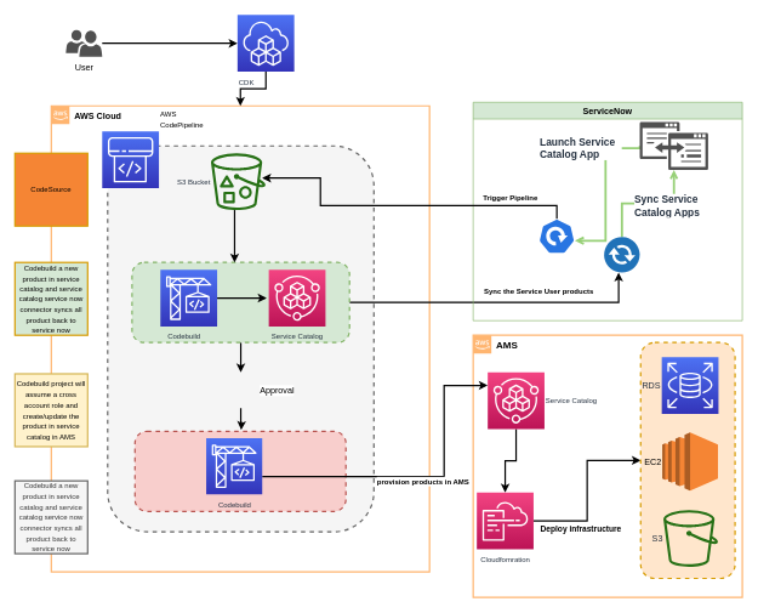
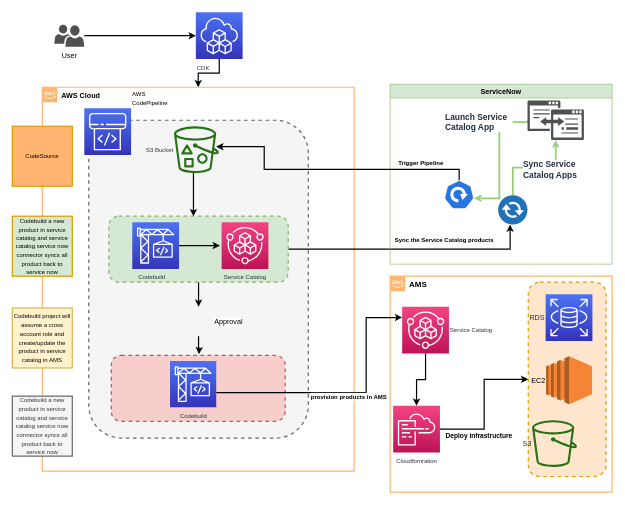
  <mxCell id="0" />
  <mxCell id="1" parent="0" />
  <mxCell id="2" value="&lt;font color=&quot;#000000&quot; face=&quot;calibri, sans-serif&quot;&gt;&lt;span style=&quot;font-size: 13.333px&quot;&gt;&lt;b&gt;AMS&lt;/b&gt;&lt;/span&gt;&lt;/font&gt;" style="points=[[0,0],[0.25,0],[0.5,0],[0.75,0],[1,0],[1,0.25],[1,0.5],[1,0.75],[1,1],[0.75,1],[0.5,1],[0.25,1],[0,1],[0,0.75],[0,0.5],[0,0.25]];outlineConnect=0;gradientColor=none;html=1;whiteSpace=wrap;fontSize=12;fontStyle=0;shape=mxgraph.aws4.group;grIcon=mxgraph.aws4.group_aws_cloud_alt;fillColor=none;verticalAlign=top;align=left;spacingLeft=30;fontColor=#232F3E;dashed=0;strokeColor=#FFB570;strokeWidth=2;" parent="1" vertex="1"><mxGeometry x="650" y="460" width="370" height="360" as="geometry" /></mxCell>
  <mxCell id="3" value="AWS Cloud" style="points=[[0,0],[0.25,0],[0.5,0],[0.75,0],[1,0],[1,0.25],[1,0.5],[1,0.75],[1,1],[0.75,1],[0.5,1],[0.25,1],[0,1],[0,0.75],[0,0.5],[0,0.25]];outlineConnect=0;fontSize=12;fontStyle=1;shape=mxgraph.aws4.group;grIcon=mxgraph.aws4.group_aws_cloud_alt;verticalAlign=top;align=left;spacingLeft=30;dashed=0;fillColor=none;strokeColor=#FFB570;strokeWidth=2;whiteSpace=wrap;" parent="1" vertex="1"><mxGeometry x="70" y="145" width="520" height="640" as="geometry" /></mxCell>
  <mxCell id="4" value="" style="rounded=1;whiteSpace=wrap;html=1;strokeWidth=2;dashed=1;fillColor=#f5f5f5;fontColor=#333333;strokeColor=#666666;" parent="1" vertex="1"><mxGeometry x="147.5" y="200" width="366" height="530" as="geometry" /></mxCell>
  <mxCell id="5" value="" style="edgeStyle=orthogonalEdgeStyle;rounded=0;orthogonalLoop=1;jettySize=auto;html=1;strokeWidth=2;fontColor=#E6E6E6;" parent="1" source="7" target="25" edge="1"><mxGeometry relative="1" as="geometry"><mxPoint x="830" y="380" as="targetPoint" /><Array as="points"><mxPoint x="850" y="415" /></Array></mxGeometry></mxCell>
  <mxCell id="6" value="" style="edgeStyle=orthogonalEdgeStyle;rounded=0;orthogonalLoop=1;jettySize=auto;html=1;strokeWidth=2;fontSize=12;fontColor=#000000;" parent="1" source="7" target="47" edge="1"><mxGeometry relative="1" as="geometry" /></mxCell>
  <mxCell id="7" value="" style="rounded=1;whiteSpace=wrap;html=1;dashed=1;strokeColor=#82b366;strokeWidth=2;shadow=0;fillColor=#d5e8d4;" parent="1" vertex="1"><mxGeometry x="181" y="360" width="299" height="110" as="geometry" /></mxCell>
  <mxCell id="8" value="&lt;font style=&quot;font-size: 10px&quot;&gt;AWS CodePipeline&lt;/font&gt;" style="outlineConnect=0;gradientColor=#4D72F3;gradientDirection=north;fillColor=#3334B9;strokeColor=#ffffff;dashed=0;verticalLabelPosition=top;verticalAlign=bottom;align=left;fontSize=12;fontStyle=0;aspect=fixed;shape=mxgraph.aws4.resourceIcon;resIcon=mxgraph.aws4.codepipeline;whiteSpace=wrap;labelBorderColor=none;html=1;labelPosition=right;" parent="1" vertex="1"><mxGeometry x="140" y="180" width="78" height="78" as="geometry" /></mxCell>
  <mxCell id="9" value="" style="edgeStyle=orthogonalEdgeStyle;rounded=0;orthogonalLoop=1;jettySize=auto;html=1;strokeWidth=2;" parent="1" source="10" target="14" edge="1"><mxGeometry relative="1" as="geometry" /></mxCell>
  <mxCell id="10" value="User" style="pointerEvents=1;shadow=0;dashed=0;html=1;strokeColor=none;labelPosition=center;verticalLabelPosition=bottom;verticalAlign=top;align=center;fillColor=#505050;shape=mxgraph.mscae.intune.user_group" parent="1" vertex="1"><mxGeometry x="90" y="40.5" width="50" height="37" as="geometry" /></mxCell>
  <mxCell id="11" value="" style="edgeStyle=orthogonalEdgeStyle;rounded=0;orthogonalLoop=1;jettySize=auto;html=1;strokeWidth=2;" parent="1" source="12" edge="1"><mxGeometry relative="1" as="geometry"><mxPoint x="366" y="409" as="targetPoint" /></mxGeometry></mxCell>
  <mxCell id="12" value="&lt;span style=&quot;line-height: 120%&quot;&gt;&lt;font style=&quot;font-size: 10px&quot;&gt;&amp;nbsp; &amp;nbsp;Codebuild&lt;/font&gt;&lt;/span&gt;" style="outlineConnect=0;fontColor=#232F3E;gradientColor=#4D72F3;gradientDirection=north;fillColor=#3334B9;strokeColor=#ffffff;dashed=0;verticalLabelPosition=bottom;verticalAlign=top;align=left;html=1;fontSize=12;fontStyle=0;aspect=fixed;shape=mxgraph.aws4.resourceIcon;resIcon=mxgraph.aws4.codebuild;" parent="1" vertex="1"><mxGeometry x="220" y="370" width="78" height="78" as="geometry" /></mxCell>
  <mxCell id="13" value="" style="edgeStyle=orthogonalEdgeStyle;rounded=0;orthogonalLoop=1;jettySize=auto;html=1;strokeWidth=2;" parent="1" source="14" target="3" edge="1"><mxGeometry relative="1" as="geometry" /></mxCell>
  <mxCell id="14" value="&lt;font style=&quot;font-size: 10px&quot;&gt;CDK&lt;/font&gt;" style="outlineConnect=0;fontColor=#232F3E;gradientColor=#4D72F3;gradientDirection=north;fillColor=#3334B9;strokeColor=#ffffff;dashed=0;verticalLabelPosition=bottom;verticalAlign=top;align=left;html=1;fontSize=12;fontStyle=0;aspect=fixed;shape=mxgraph.aws4.resourceIcon;resIcon=mxgraph.aws4.cloud_development_kit;" parent="1" vertex="1"><mxGeometry x="326" y="20" width="78" height="78" as="geometry" /></mxCell>
  <mxCell id="15" value="" style="rounded=1;whiteSpace=wrap;html=1;dashed=1;strokeColor=#b85450;strokeWidth=2;shadow=0;fillColor=#f8cecc;" parent="1" vertex="1"><mxGeometry x="185" y="592" width="290" height="110" as="geometry" /></mxCell>
  <mxCell id="16" value="" style="edgeStyle=orthogonalEdgeStyle;rounded=0;orthogonalLoop=1;jettySize=auto;html=1;strokeWidth=2;fontColor=#000000;" parent="1" source="18" edge="1"><mxGeometry relative="1" as="geometry"><mxPoint x="329.996" y="653.79" as="sourcePoint" /><mxPoint x="669.95" y="529" as="targetPoint" /><Array as="points"><mxPoint x="610" y="654" /><mxPoint x="610" y="529" /></Array></mxGeometry></mxCell>
  <mxCell id="17" value="&lt;div&gt;&lt;b&gt;&lt;font style=&quot;font-size: 10px&quot;&gt;provision products in AMS&lt;/font&gt;&lt;/b&gt;&lt;/div&gt;" style="edgeLabel;html=1;align=center;verticalAlign=middle;resizable=0;points=[];labelBorderColor=none;labelBackgroundColor=#ffffff;" parent="16" vertex="1" connectable="0"><mxGeometry x="-0.176" y="3" relative="1" as="geometry"><mxPoint x="41" y="9" as="offset" /></mxGeometry></mxCell>
  <mxCell id="18" value="&lt;font style=&quot;font-size: 10px&quot;&gt;Codebuild&lt;/font&gt;" style="outlineConnect=0;fontColor=#232F3E;gradientColor=#4D72F3;gradientDirection=north;fillColor=#3334B9;strokeColor=#ffffff;dashed=0;verticalLabelPosition=bottom;verticalAlign=top;align=center;html=1;fontSize=12;fontStyle=0;aspect=fixed;shape=mxgraph.aws4.resourceIcon;resIcon=mxgraph.aws4.codebuild;labelPosition=center;" parent="1" vertex="1"><mxGeometry x="283" y="601.5" width="77" height="77" as="geometry" /></mxCell>
  <mxCell id="19" value="" style="edgeStyle=orthogonalEdgeStyle;rounded=0;orthogonalLoop=1;jettySize=auto;html=1;strokeWidth=2;fontColor=#000000;" parent="1" target="7" edge="1"><mxGeometry relative="1" as="geometry"><mxPoint x="322" y="288" as="sourcePoint" /><Array as="points"><mxPoint x="322" y="350" /><mxPoint x="322" y="350" /></Array></mxGeometry></mxCell>
  <mxCell id="20" value="&lt;font style=&quot;font-size: 10px&quot;&gt;S3 Bucket&lt;/font&gt;" style="outlineConnect=0;fontColor=#232F3E;gradientColor=none;fillColor=#277116;strokeColor=none;dashed=0;verticalLabelPosition=middle;verticalAlign=middle;align=right;html=1;fontSize=12;fontStyle=0;aspect=fixed;pointerEvents=1;shape=mxgraph.aws4.bucket_with_objects;shadow=0;labelPosition=left;" parent="1" vertex="1"><mxGeometry x="289.5" y="210" width="75" height="78" as="geometry" /></mxCell>
  <mxCell id="21" value="ServiceNow" style="swimlane;fillColor=#d5e8d4;strokeColor=#82b366;" parent="1" vertex="1"><mxGeometry x="650" y="140" width="370" height="300" as="geometry" /></mxCell>
  <mxCell id="22" value="" style="edgeStyle=orthogonalEdgeStyle;rounded=0;orthogonalLoop=1;jettySize=auto;html=1;startArrow=none;startFill=0;endArrow=open;endFill=0;strokeColor=#97D077;strokeWidth=3;fontSize=16;entryX=0.995;entryY=0.63;entryDx=0;entryDy=0;entryPerimeter=0;exitX=0;exitY=0.5;exitDx=0;exitDy=0;exitPerimeter=0;" parent="21" source="23" target="26" edge="1"><mxGeometry relative="1" as="geometry"><mxPoint x="200.5" y="63" as="targetPoint" /><Array as="points"><mxPoint x="229" y="63" /><mxPoint x="182" y="63" /><mxPoint x="182" y="190" /></Array></mxGeometry></mxCell>
  <mxCell id="23" value="" style="pointerEvents=1;shadow=0;dashed=0;html=1;strokeColor=none;labelPosition=center;verticalLabelPosition=bottom;verticalAlign=top;align=center;fillColor=#505050;shape=mxgraph.mscae.oms.app_with_changes;labelBackgroundColor=#ffffff;fontSize=16;fontColor=#000000;" parent="21" vertex="1"><mxGeometry x="229" y="27" width="94" height="66" as="geometry" /></mxCell>
  <mxCell id="24" value="" style="edgeStyle=orthogonalEdgeStyle;rounded=0;orthogonalLoop=1;jettySize=auto;html=1;startArrow=none;startFill=0;endArrow=open;endFill=0;strokeColor=#97D077;strokeWidth=3;fontSize=16;fontColor=#000000;entryX=0.5;entryY=1;entryDx=0;entryDy=0;entryPerimeter=0;" parent="21" source="25" target="23" edge="1"><mxGeometry relative="1" as="geometry"><mxPoint x="333" y="108" as="targetPoint" /><Array as="points" /></mxGeometry></mxCell>
  <mxCell id="25" value="" style="pointerEvents=1;shadow=0;dashed=0;html=1;strokeColor=none;fillColor=#505050;labelPosition=center;verticalLabelPosition=bottom;verticalAlign=top;outlineConnect=0;align=center;shape=mxgraph.office.communications.exchange_active_sync;fillColor=#2072B8;labelBackgroundColor=#ffffff;fontSize=16;fontColor=#000000;" parent="21" vertex="1"><mxGeometry x="180" y="185" width="49" height="49" as="geometry" /></mxCell>
  <mxCell id="26" value="" style="html=1;dashed=0;whitespace=wrap;fillColor=#2875E2;strokeColor=#ffffff;points=[[0.005,0.63,0],[0.1,0.2,0],[0.9,0.2,0],[0.5,0,0],[0.995,0.63,0],[0.72,0.99,0],[0.5,1,0],[0.28,0.99,0]];shape=mxgraph.kubernetes.icon;prIcon=deploy;labelBackgroundColor=#ffffff;fontSize=16;fontColor=#000000;align=left;" parent="21" vertex="1"><mxGeometry x="90.0" y="160" width="50" height="48" as="geometry" /></mxCell>
  <mxCell id="27" value="&lt;span style=&quot;color: rgb(35, 47, 62); font-size: 14px; font-weight: 700;&quot;&gt;Sync Service Catalog Apps&amp;nbsp;&lt;/span&gt;" style="text;html=1;strokeColor=none;fillColor=none;align=left;verticalAlign=middle;whiteSpace=wrap;overflow=hidden;labelBackgroundColor=#ffffff;fontSize=14;fontColor=#000000;" parent="21" vertex="1"><mxGeometry x="220" y="107" width="100" height="70" as="geometry" /></mxCell>
  <mxCell id="28" value="&lt;span style=&quot;color: rgb(35 , 47 , 62) ; font-size: 14px ; font-weight: 700&quot;&gt;Launch Service Catalog App&amp;nbsp;&lt;/span&gt;" style="text;html=1;strokeColor=none;fillColor=none;align=left;verticalAlign=middle;whiteSpace=wrap;overflow=hidden;labelBackgroundColor=#ffffff;fontSize=14;fontColor=#000000;" parent="21" vertex="1"><mxGeometry x="90" y="33" width="115" height="60" as="geometry" /></mxCell>
- <mxCell id="29" value="&lt;b&gt;&lt;font style=&quot;font-size: 10px&quot;&gt;Sync the Service User products&lt;/font&gt;&lt;/b&gt;" style="text;html=1;align=center;verticalAlign=middle;resizable=0;points=[];autosize=1;fontColor=#000000;" parent="21" vertex="1"><mxGeometry y="250" width="180" height="20" as="geometry" /></mxCell>
+ <mxCell id="29" value="&lt;b&gt;&lt;font style=&quot;font-size: 10px&quot;&gt;Sync the Service Catalog products&lt;/font&gt;&lt;/b&gt;" style="text;html=1;align=center;verticalAlign=middle;resizable=0;points=[];autosize=1;fontColor=#000000;" parent="21" vertex="1"><mxGeometry y="250" width="180" height="20" as="geometry" /></mxCell>
  <mxCell id="30" value="" style="edgeStyle=orthogonalEdgeStyle;rounded=0;orthogonalLoop=1;jettySize=auto;html=1;strokeWidth=2;fontColor=#E6E6E6;" parent="1" source="26" edge="1"><mxGeometry relative="1" as="geometry"><mxPoint x="360" y="244" as="targetPoint" /><Array as="points"><mxPoint x="440" y="282" /><mxPoint x="440" y="244" /></Array></mxGeometry></mxCell>
  <mxCell id="31" value="&lt;font style=&quot;font-size: 10px&quot;&gt;&lt;b&gt;Trigger Pipeline&lt;/b&gt;&lt;/font&gt;" style="edgeLabel;align=center;verticalAlign=middle;resizable=0;points=[];fontColor=#000000;rotation=0;labelBorderColor=none;html=1;" parent="30" vertex="1" connectable="0"><mxGeometry x="-0.263" y="-5" relative="1" as="geometry"><mxPoint x="87" y="-7" as="offset" /></mxGeometry></mxCell>
  <mxCell id="32" value="" style="edgeStyle=orthogonalEdgeStyle;rounded=0;orthogonalLoop=1;jettySize=auto;html=1;strokeWidth=2;fontColor=#000000;" parent="1" source="33" target="37" edge="1"><mxGeometry relative="1" as="geometry" /></mxCell>
  <mxCell id="33" value="&lt;font style=&quot;font-size: 10px&quot;&gt;Service Catalog&lt;/font&gt;" style="outlineConnect=0;fontColor=#232F3E;gradientColor=#F34482;gradientDirection=north;fillColor=#BC1356;strokeColor=#ffffff;dashed=0;verticalLabelPosition=middle;verticalAlign=middle;align=left;html=1;fontSize=12;fontStyle=0;aspect=fixed;shape=mxgraph.aws4.resourceIcon;resIcon=mxgraph.aws4.service_catalog;labelPosition=right;labelBorderColor=none;whiteSpace=wrap;" parent="1" vertex="1"><mxGeometry x="670" y="511" width="78" height="78" as="geometry" /></mxCell>
  <mxCell id="34" value="&lt;font style=&quot;font-size: 10px&quot;&gt;Service Catalog&lt;/font&gt;" style="outlineConnect=0;fontColor=#232F3E;gradientColor=#F34482;gradientDirection=north;fillColor=#BC1356;strokeColor=#ffffff;dashed=0;verticalLabelPosition=bottom;verticalAlign=top;align=center;html=1;fontSize=12;fontStyle=0;aspect=fixed;shape=mxgraph.aws4.resourceIcon;resIcon=mxgraph.aws4.service_catalog;" parent="1" vertex="1"><mxGeometry x="369" y="370" width="78" height="78" as="geometry" /></mxCell>
  <mxCell id="35" value="" style="edgeStyle=orthogonalEdgeStyle;rounded=0;orthogonalLoop=1;jettySize=auto;html=1;strokeWidth=2;fontColor=#000000;" parent="1" source="37" target="38" edge="1"><mxGeometry relative="1" as="geometry" /></mxCell>
  <mxCell id="36" value="&lt;b&gt;Deploy infrastructure&lt;/b&gt;" style="edgeLabel;html=1;align=center;verticalAlign=middle;resizable=0;points=[];fontColor=#000000;" parent="35" vertex="1" connectable="0"><mxGeometry x="-0.617" y="3" relative="1" as="geometry"><mxPoint x="20" y="14" as="offset" /></mxGeometry></mxCell>
  <mxCell id="37" value="&lt;font style=&quot;font-size: 10px&quot;&gt;Cloudfomration&lt;/font&gt;" style="outlineConnect=0;fontColor=#232F3E;gradientColor=#F34482;gradientDirection=north;fillColor=#BC1356;strokeColor=#ffffff;dashed=0;verticalLabelPosition=bottom;verticalAlign=top;align=center;html=1;fontSize=12;fontStyle=0;aspect=fixed;shape=mxgraph.aws4.resourceIcon;resIcon=mxgraph.aws4.cloudformation;shadow=0;" parent="1" vertex="1"><mxGeometry x="655" y="676" width="78" height="78" as="geometry" /></mxCell>
  <mxCell id="38" value="" style="rounded=1;whiteSpace=wrap;html=1;shadow=0;dashed=1;strokeWidth=2;fillColor=#ffe6cc;strokeColor=#d79b00;" parent="1" vertex="1"><mxGeometry x="880.25" y="470" width="129.75" height="324" as="geometry" /></mxCell>
  <mxCell id="39" value="RDS" style="outlineConnect=0;fontColor=#232F3E;gradientColor=#4D72F3;gradientDirection=north;fillColor=#3334B9;strokeColor=#ffffff;dashed=0;verticalLabelPosition=middle;verticalAlign=middle;align=right;html=1;fontSize=12;fontStyle=0;aspect=fixed;shape=mxgraph.aws4.resourceIcon;resIcon=mxgraph.aws4.rds;shadow=0;labelPosition=left;" parent="1" vertex="1"><mxGeometry x="909.25" y="490" width="78" height="78" as="geometry" /></mxCell>
  <mxCell id="40" value="EC2" style="outlineConnect=0;dashed=0;verticalLabelPosition=middle;verticalAlign=middle;align=right;html=1;shape=mxgraph.aws3.ec2;fillColor=#F58534;gradientColor=none;shadow=0;strokeColor=#FFB570;strokeWidth=2;fontColor=#000000;labelPosition=left;" parent="1" vertex="1"><mxGeometry x="910" y="593.5" width="76.5" height="80" as="geometry" /></mxCell>
- <mxCell id="41" value="S3" style="outlineConnect=0;fontColor=#232F3E;gradientColor=none;fillColor=#277116;strokeColor=none;dashed=0;verticalLabelPosition=middle;verticalAlign=middle;align=right;html=1;fontSize=12;fontStyle=0;aspect=fixed;pointerEvents=1;shape=mxgraph.aws4.bucket;shadow=0;labelPosition=left;" parent="1" vertex="1"><mxGeometry x="911.5" y="700" width="75" height="78" as="geometry" /></mxCell>
+ <mxCell id="41" value="S3" style="outlineConnect=0;fontColor=#232F3E;gradientColor=none;fillColor=#277116;strokeColor=none;dashed=0;verticalLabelPosition=middle;verticalAlign=middle;align=right;html=1;fontSize=12;fontStyle=0;aspect=fixed;pointerEvents=1;shape=mxgraph.aws4.bucket;shadow=0;labelPosition=left;" parent="1" vertex="1"><mxGeometry x="886.5" y="700" width="75" height="78" as="geometry" /></mxCell>
  <mxCell id="42" value="&lt;font style=&quot;font-size: 10px&quot;&gt;Codebuild a new product in service catalog and service catalog service now connector syncs all product back to service now&lt;/font&gt;" style="whiteSpace=wrap;html=1;aspect=fixed;shadow=0;strokeColor=#d79b00;strokeWidth=2;fontSize=12;fillColor=#D5E8D4;" parent="1" vertex="1"><mxGeometry x="20" y="360" width="100" height="100" as="geometry" /></mxCell>
- <mxCell id="43" value="&lt;font style=&quot;font-size: 10px&quot;&gt;CodeSource&lt;/font&gt;" style="whiteSpace=wrap;html=1;aspect=fixed;shadow=0;strokeColor=#d79b00;strokeWidth=2;fontSize=12;fillColor=#f58534;" parent="1" vertex="1"><mxGeometry x="20" y="210" width="100" height="100" as="geometry" /></mxCell>
+ <mxCell id="43" value="&lt;font style=&quot;font-size: 10px&quot;&gt;CodeSource&lt;/font&gt;" style="whiteSpace=wrap;html=1;aspect=fixed;shadow=0;strokeColor=#d79b00;strokeWidth=2;fontSize=12;fillColor=#FFB570;" parent="1" vertex="1"><mxGeometry x="20" y="210" width="100" height="100" as="geometry" /></mxCell>
  <mxCell id="44" value="&lt;span style=&quot;font-size: 10px&quot;&gt;Codebuild project will assume a cross account role and create/update the product in service catalog in AMS&lt;/span&gt;" style="whiteSpace=wrap;html=1;aspect=fixed;shadow=0;strokeColor=#d6b656;strokeWidth=2;fontSize=12;fillColor=#fff2cc;" parent="1" vertex="1"><mxGeometry x="20" y="513" width="100" height="100" as="geometry" /></mxCell>
  <mxCell id="45" value="&lt;font style=&quot;font-size: 10px&quot;&gt;Codebuild a new product in service catalog and service catalog service now connector syncs all product back to service now&lt;/font&gt;" style="whiteSpace=wrap;html=1;aspect=fixed;shadow=0;strokeColor=#666666;strokeWidth=2;fontSize=12;fillColor=#f5f5f5;fontColor=#333333;" parent="1" vertex="1"><mxGeometry x="20" y="660" width="100" height="100" as="geometry" /></mxCell>
  <mxCell id="46" value="" style="edgeStyle=orthogonalEdgeStyle;rounded=0;orthogonalLoop=1;jettySize=auto;html=1;strokeWidth=2;fontSize=12;fontColor=#000000;" parent="1" source="47" edge="1"><mxGeometry relative="1" as="geometry"><mxPoint x="331" y="590" as="targetPoint" /></mxGeometry></mxCell>
  <mxCell id="47" value="Approval" style="shape=image;html=1;verticalAlign=middle;verticalLabelPosition=middle;labelBackgroundColor=#ffffff;imageAspect=0;aspect=fixed;image=https://cdn3.iconfinder.com/data/icons/ballicons-reloaded-free/512/icon-91-128.png;shadow=0;strokeColor=#FFB570;strokeWidth=2;fillColor=#FFB570;gradientColor=none;fontSize=12;fontColor=#000000;labelPosition=right;align=left;" parent="1" vertex="1"><mxGeometry x="306" y="511" width="49" height="49" as="geometry" /></mxCell>
